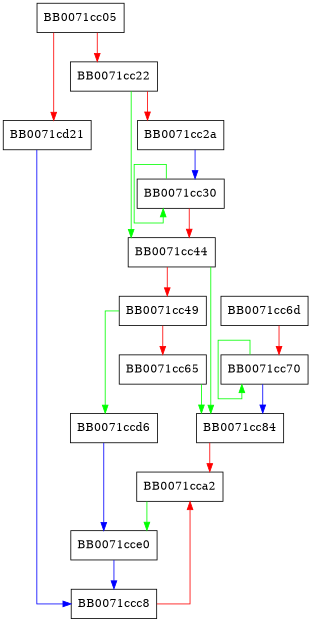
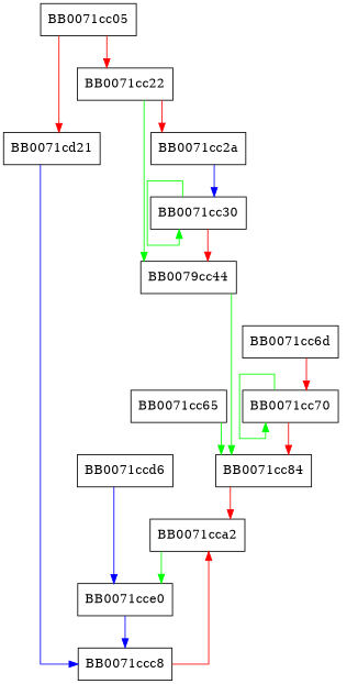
  digraph {
    splines=ortho
    node [shape=box]
    edge [color=red]
-   BB0071cc44
+   BB0071cc44 [label=BB0079cc44]
    BB0071cc84
-   BB0071cc49
    BB0071cc05
    BB0071cd21
    BB0071cc22
    BB0071cca2
    BB0071ccd6
    BB0071cc65
    BB0071ccc8
    BB0071cc2a
    BB0071cc30
    BB0071cce0
    BB0071cc6d
    BB0071cc70
    BB0071cc44 -> BB0071cc84 [color=green]
-   BB0071cc44 -> BB0071cc49
    BB0071cc84 -> BB0071cca2
-   BB0071cc49 -> BB0071ccd6 [color=green]
-   BB0071cc49 -> BB0071cc65
    BB0071cc05 -> BB0071cd21
    BB0071cc05 -> BB0071cc22
    BB0071cd21 -> BB0071ccc8 [color=blue]
    BB0071cc22 -> BB0071cc44 [color=green]
    BB0071cc22 -> BB0071cc2a
    BB0071cca2 -> BB0071cce0 [color=green]
    BB0071ccd6 -> BB0071cce0 [color=blue]
    BB0071cc65 -> BB0071cc84 [color=green]
    BB0071ccc8 -> BB0071cca2
    BB0071cc2a -> BB0071cc30 [color=blue]
    BB0071cc30 -> BB0071cc44
    BB0071cc30 -> BB0071cc30 [color=green]
    BB0071cce0 -> BB0071ccc8 [color=blue]
    BB0071cc6d -> BB0071cc70
-   BB0071cc70 -> BB0071cc84 [color=blue]
+   BB0071cc70 -> BB0071cc84
    BB0071cc70 -> BB0071cc70 [color=green]
  }
